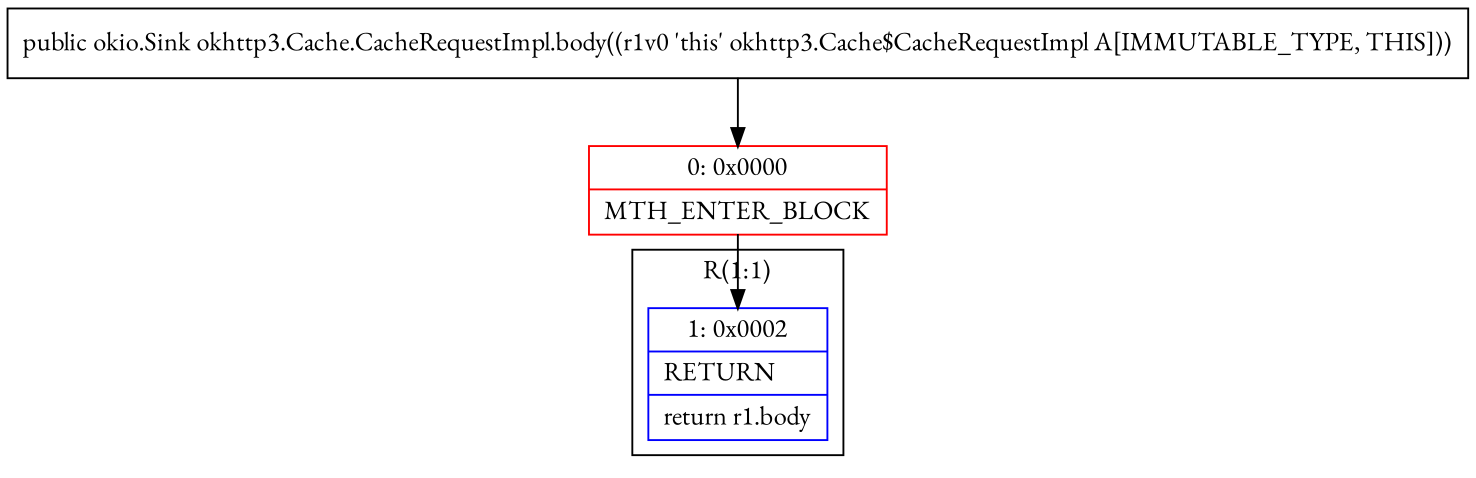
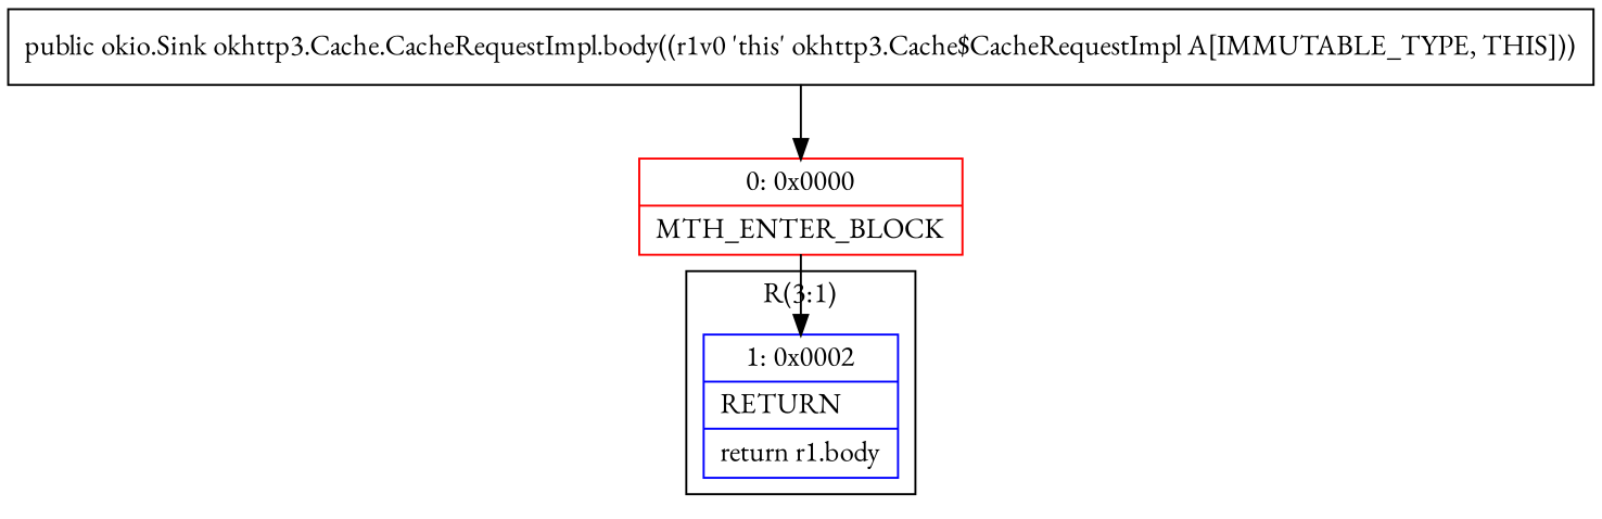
  digraph {
    fontname="EB Garamond"
    node [shape=record fontname="EB Garamond"]
    edge [fontname="EB Garamond"]
    n1 [color=blue label="{1\:\ 0x0002|RETURN\l|return r1.body\l}"]
    n2 [color=red label="{0\:\ 0x0000|MTH_ENTER_BLOCK\l}"]
    n3 [label="{public okio.Sink okhttp3.Cache.CacheRequestImpl.body((r1v0 'this' okhttp3.Cache$CacheRequestImpl A[IMMUTABLE_TYPE, THIS])) }"]
    subgraph cluster_1 {
-     label="R(1:1)"
+     label="R(3:1)"
      n1
    }
    n2 -> n1
    n3 -> n2
  }
